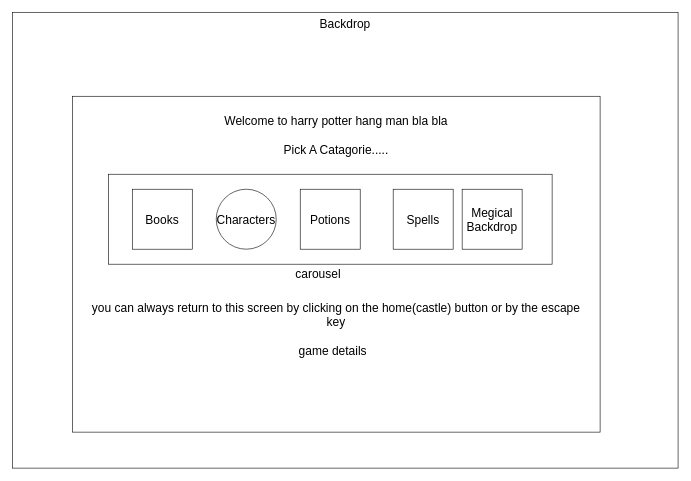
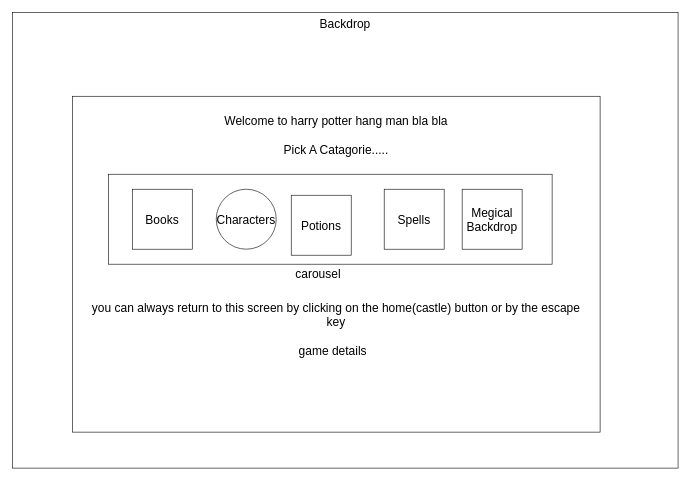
  <mxCell id="0" />
  <mxCell id="1" parent="0" />
  <mxCell id="2" value="Backdrop" style="rounded=0;whiteSpace=wrap;html=1;fontSize=20;align=center;verticalAlign=top;" parent="1" vertex="1"><mxGeometry x="20" y="20" width="1110" height="760" as="geometry" /></mxCell>
  <mxCell id="3" value="Welcome to harry potter hang man bla bla&lt;br&gt;&lt;br&gt;&lt;div&gt;Pick A Catagorie.....&lt;/div&gt;&lt;div&gt;&lt;br&gt;&lt;/div&gt;&lt;div&gt;&lt;br&gt;&lt;/div&gt;&lt;div&gt;&lt;br&gt;&lt;/div&gt;&lt;div&gt;&lt;br&gt;&lt;/div&gt;&lt;div&gt;&lt;br&gt;&lt;/div&gt;&lt;div&gt;&lt;br&gt;&lt;/div&gt;&lt;div&gt;&lt;br&gt;&lt;/div&gt;&lt;div&gt;&lt;br&gt;&lt;/div&gt;&lt;div&gt;&lt;br&gt;&lt;/div&gt;&lt;div&gt;&lt;br&gt;&lt;/div&gt;&lt;div&gt;you can always return to this screen by clicking on the home(castle) button or by the escape key&lt;/div&gt;&lt;div&gt;&lt;br&gt;&lt;/div&gt;&lt;div&gt;game details&amp;nbsp;&amp;nbsp;&lt;/div&gt;" style="rounded=0;whiteSpace=wrap;html=1;fontSize=20;verticalAlign=top;spacingTop=22;spacingLeft=20;spacingRight=20;" parent="1" vertex="1"><mxGeometry x="120" y="160" width="880" height="560" as="geometry" /></mxCell>
  <mxCell id="4" value="" style="rounded=0;whiteSpace=wrap;html=1;fontSize=20;verticalAlign=top;" parent="1" vertex="1"><mxGeometry x="180" y="290" width="740" height="150" as="geometry" /></mxCell>
  <mxCell id="5" value="Books" style="whiteSpace=wrap;html=1;aspect=fixed;fontSize=20;verticalAlign=middle;" parent="1" vertex="1"><mxGeometry x="220" y="315" width="100" height="100" as="geometry" /></mxCell>
  <mxCell id="6" value="Characters" style="ellipse;whiteSpace=wrap;html=1;aspect=fixed;fontSize=20;verticalAlign=middle;" parent="1" vertex="1"><mxGeometry x="360" y="315" width="100" height="100" as="geometry" /></mxCell>
- <mxCell id="7" value="Potions" style="whiteSpace=wrap;html=1;aspect=fixed;fontSize=20;verticalAlign=middle;" parent="1" vertex="1"><mxGeometry x="500" y="315" width="100" height="100" as="geometry" /></mxCell>
- <mxCell id="8" value="Spells" style="whiteSpace=wrap;html=1;aspect=fixed;fontSize=20;verticalAlign=middle;" parent="1" vertex="1"><mxGeometry x="655" y="315" width="100" height="100" as="geometry" /></mxCell>
+ <mxCell id="7" value="Potions" style="whiteSpace=wrap;html=1;aspect=fixed;fontSize=20;verticalAlign=middle;" parent="1" vertex="1"><mxGeometry x="485" y="325" width="100" height="100" as="geometry" /></mxCell>
+ <mxCell id="8" value="Spells" style="whiteSpace=wrap;html=1;aspect=fixed;fontSize=20;verticalAlign=middle;" parent="1" vertex="1"><mxGeometry x="640" y="315" width="100" height="100" as="geometry" /></mxCell>
  <mxCell id="9" value="Megical&lt;br&gt;Backdrop" style="whiteSpace=wrap;html=1;aspect=fixed;fontSize=20;verticalAlign=middle;" parent="1" vertex="1"><mxGeometry x="770" y="315" width="100" height="100" as="geometry" /></mxCell>
  <mxCell id="10" value="carousel" style="text;html=1;strokeColor=none;fillColor=none;align=center;verticalAlign=middle;whiteSpace=wrap;rounded=0;fontSize=20;" parent="1" vertex="1"><mxGeometry x="480" y="440" width="100" height="30" as="geometry" /></mxCell>
